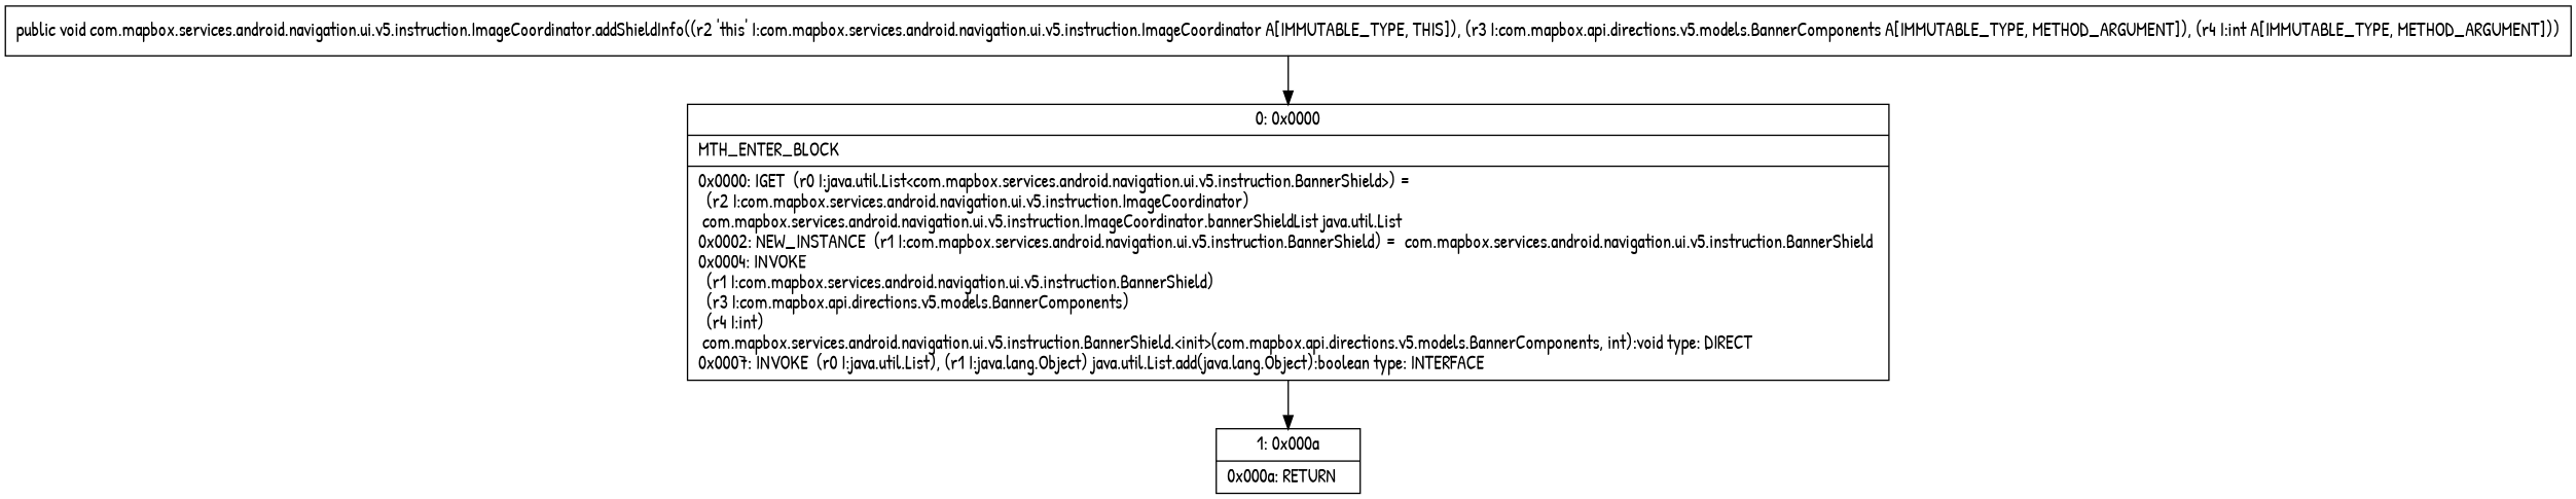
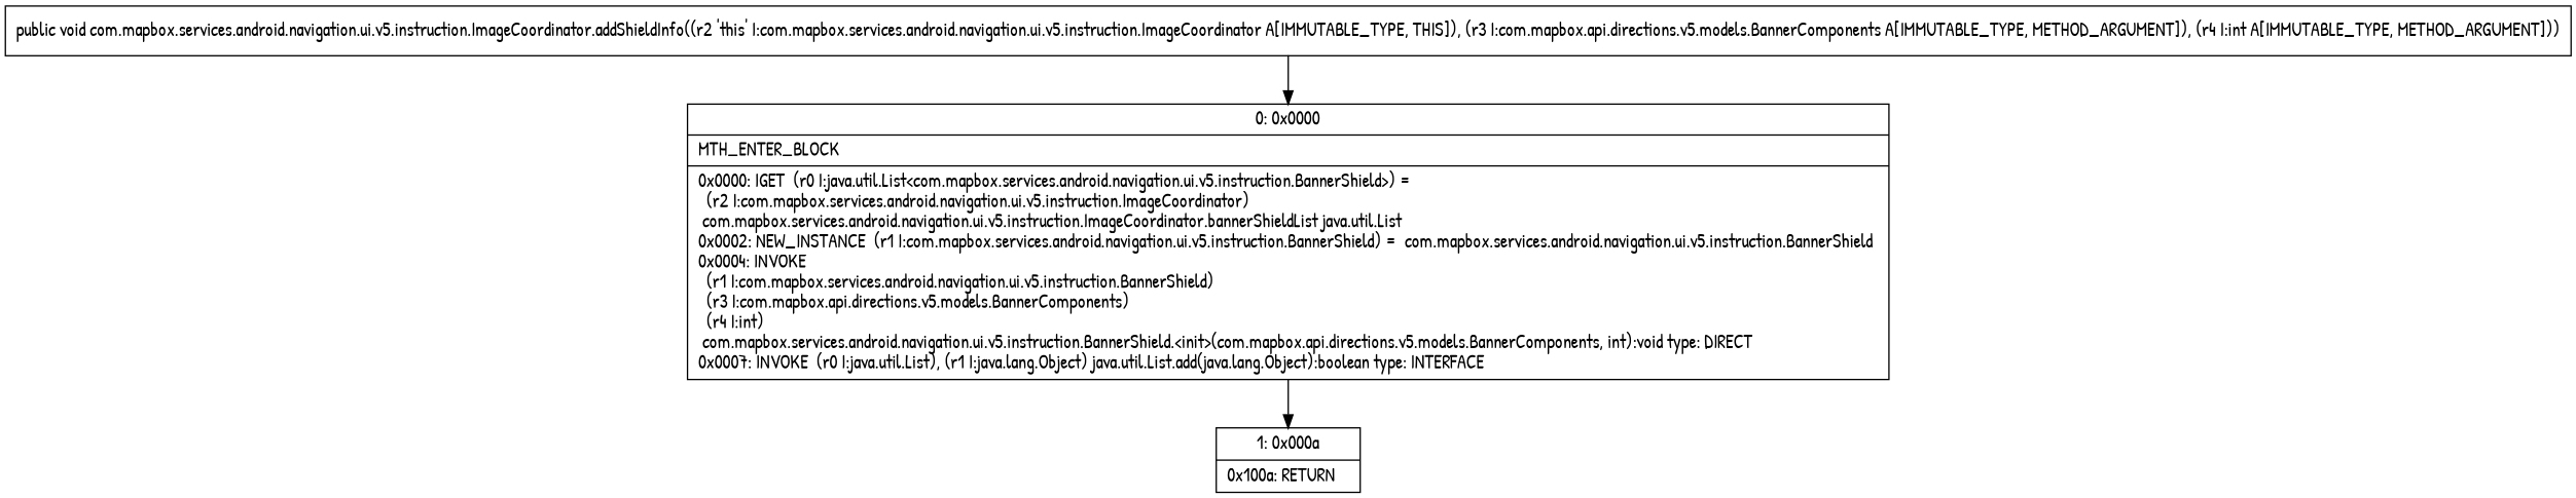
  digraph {
    fontname="Patrick Hand"
    node [shape=record fontname="Patrick Hand"]
    edge [fontname="Patrick Hand"]
    n1 [label="{0\:\ 0x0000|MTH_ENTER_BLOCK\l|0x0000: IGET  (r0 I:java.util.List\<com.mapbox.services.android.navigation.ui.v5.instruction.BannerShield\>) = \l  (r2 I:com.mapbox.services.android.navigation.ui.v5.instruction.ImageCoordinator)\l com.mapbox.services.android.navigation.ui.v5.instruction.ImageCoordinator.bannerShieldList java.util.List \l0x0002: NEW_INSTANCE  (r1 I:com.mapbox.services.android.navigation.ui.v5.instruction.BannerShield) =  com.mapbox.services.android.navigation.ui.v5.instruction.BannerShield \l0x0004: INVOKE  \l  (r1 I:com.mapbox.services.android.navigation.ui.v5.instruction.BannerShield)\l  (r3 I:com.mapbox.api.directions.v5.models.BannerComponents)\l  (r4 I:int)\l com.mapbox.services.android.navigation.ui.v5.instruction.BannerShield.\<init\>(com.mapbox.api.directions.v5.models.BannerComponents, int):void type: DIRECT \l0x0007: INVOKE  (r0 I:java.util.List), (r1 I:java.lang.Object) java.util.List.add(java.lang.Object):boolean type: INTERFACE \l}"]
-   n2 [label="{1\:\ 0x000a|0x000a: RETURN   \l}"]
+   n2 [label="{1\:\ 0x000a|0x100a: RETURN   \l}"]
    n3 [label="{public void com.mapbox.services.android.navigation.ui.v5.instruction.ImageCoordinator.addShieldInfo((r2 'this' I:com.mapbox.services.android.navigation.ui.v5.instruction.ImageCoordinator A[IMMUTABLE_TYPE, THIS]), (r3 I:com.mapbox.api.directions.v5.models.BannerComponents A[IMMUTABLE_TYPE, METHOD_ARGUMENT]), (r4 I:int A[IMMUTABLE_TYPE, METHOD_ARGUMENT])) }"]
    n1 -> n2
    n3 -> n1
  }
